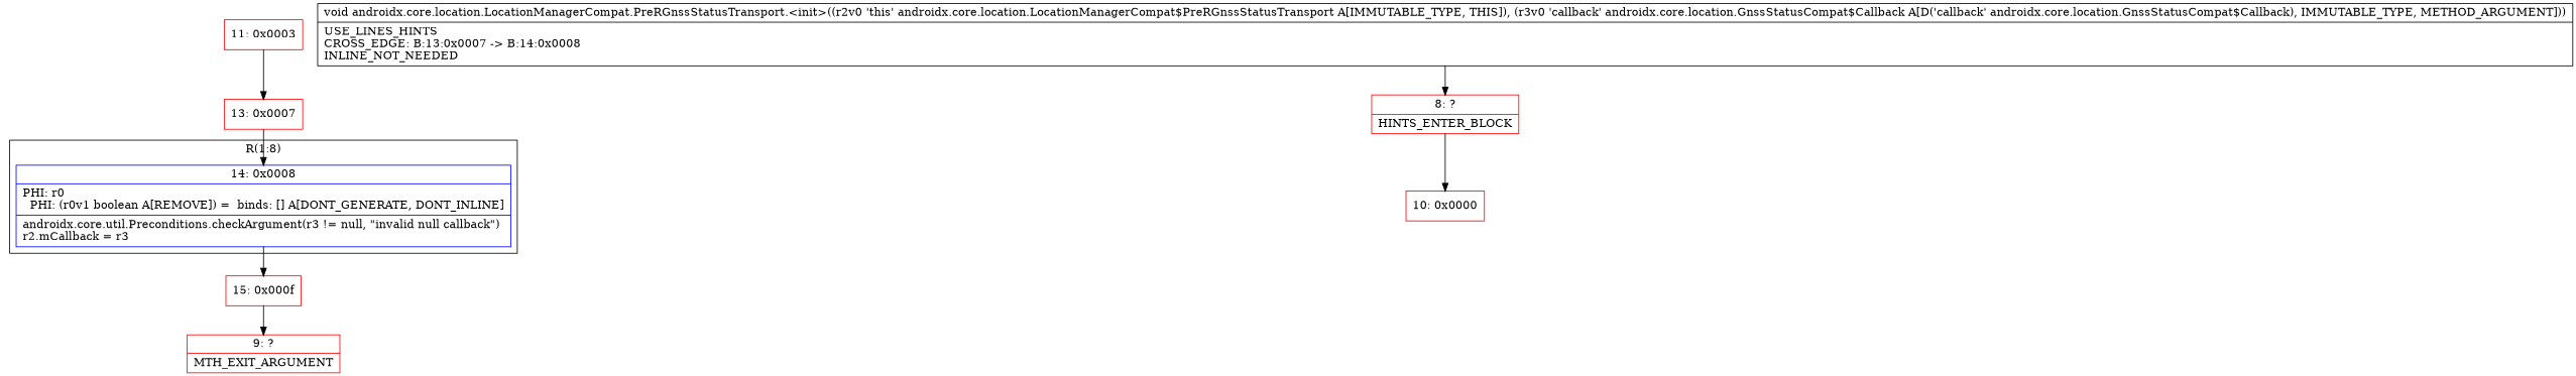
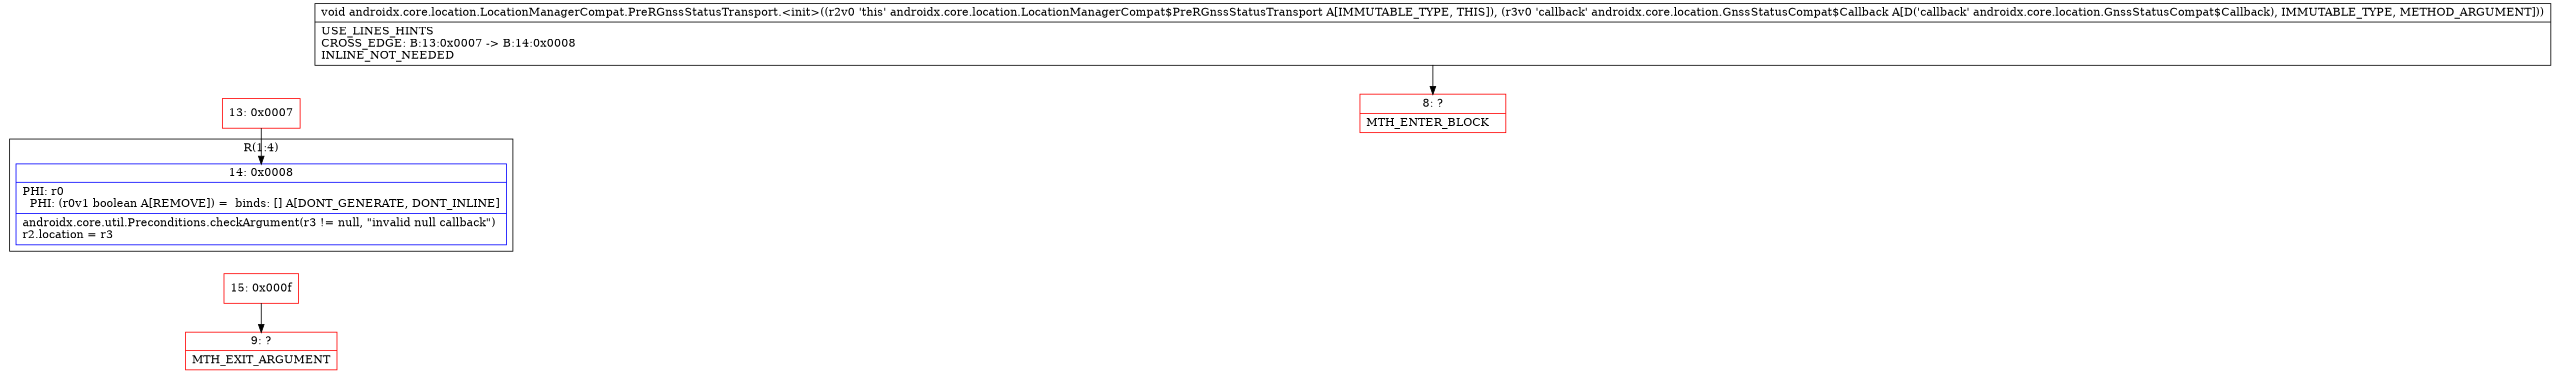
  digraph {
    node [color=red shape=record]
-   n1 [color=blue label="{14\:\ 0x0008|PHI: r0 \l  PHI: (r0v1 boolean A[REMOVE]) =  binds: [] A[DONT_GENERATE, DONT_INLINE]\l|androidx.core.util.Preconditions.checkArgument(r3 != null, \"invalid null callback\")\lr2.mCallback = r3\l}"]
+   n1 [color=blue label="{14\:\ 0x0008|PHI: r0 \l  PHI: (r0v1 boolean A[REMOVE]) =  binds: [] A[DONT_GENERATE, DONT_INLINE]\l|androidx.core.util.Preconditions.checkArgument(r3 != null, \"invalid null callback\")\lr2.location = r3\l}"]
    n2 [label="{15\:\ 0x000f}"]
    n3 [label="{9\:\ ?|MTH_EXIT_ARGUMENT\l}"]
-   n4 [label="{8\:\ ?|HINTS_ENTER_BLOCK\l}"]
-   n5 [label="{10\:\ 0x0000}"]
-   n6 [label="{11\:\ 0x0003}"]
+   n4 [label="{8\:\ ?|MTH_ENTER_BLOCK\l}"]
    n7 [label="{13\:\ 0x0007}"]
    n8 [label="{void androidx.core.location.LocationManagerCompat.PreRGnssStatusTransport.\<init\>((r2v0 'this' androidx.core.location.LocationManagerCompat$PreRGnssStatusTransport A[IMMUTABLE_TYPE, THIS]), (r3v0 'callback' androidx.core.location.GnssStatusCompat$Callback A[D('callback' androidx.core.location.GnssStatusCompat$Callback), IMMUTABLE_TYPE, METHOD_ARGUMENT]))  | USE_LINES_HINTS\lCROSS_EDGE: B:13:0x0007 \-\> B:14:0x0008\lINLINE_NOT_NEEDED\l}" color=""]
    subgraph cluster_1 {
-     label="R(1:8)"
+     label="R(1:4)"
      n1
    }
-   n1 -> n2
    n2 -> n3
-   n4 -> n5
-   n6 -> n7
    n7 -> n1
    n8 -> n4
  }
